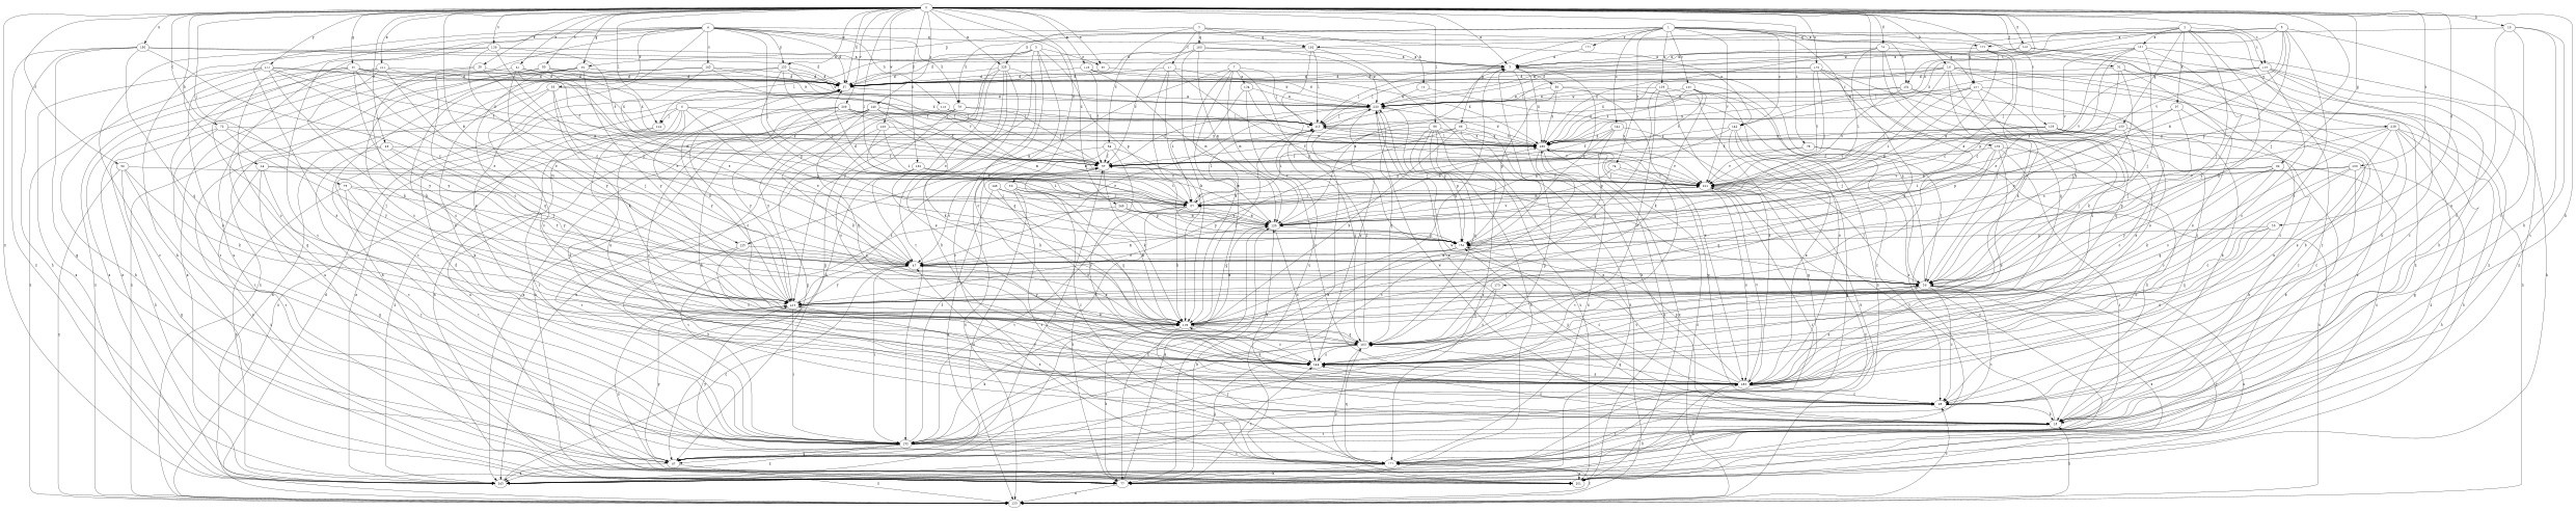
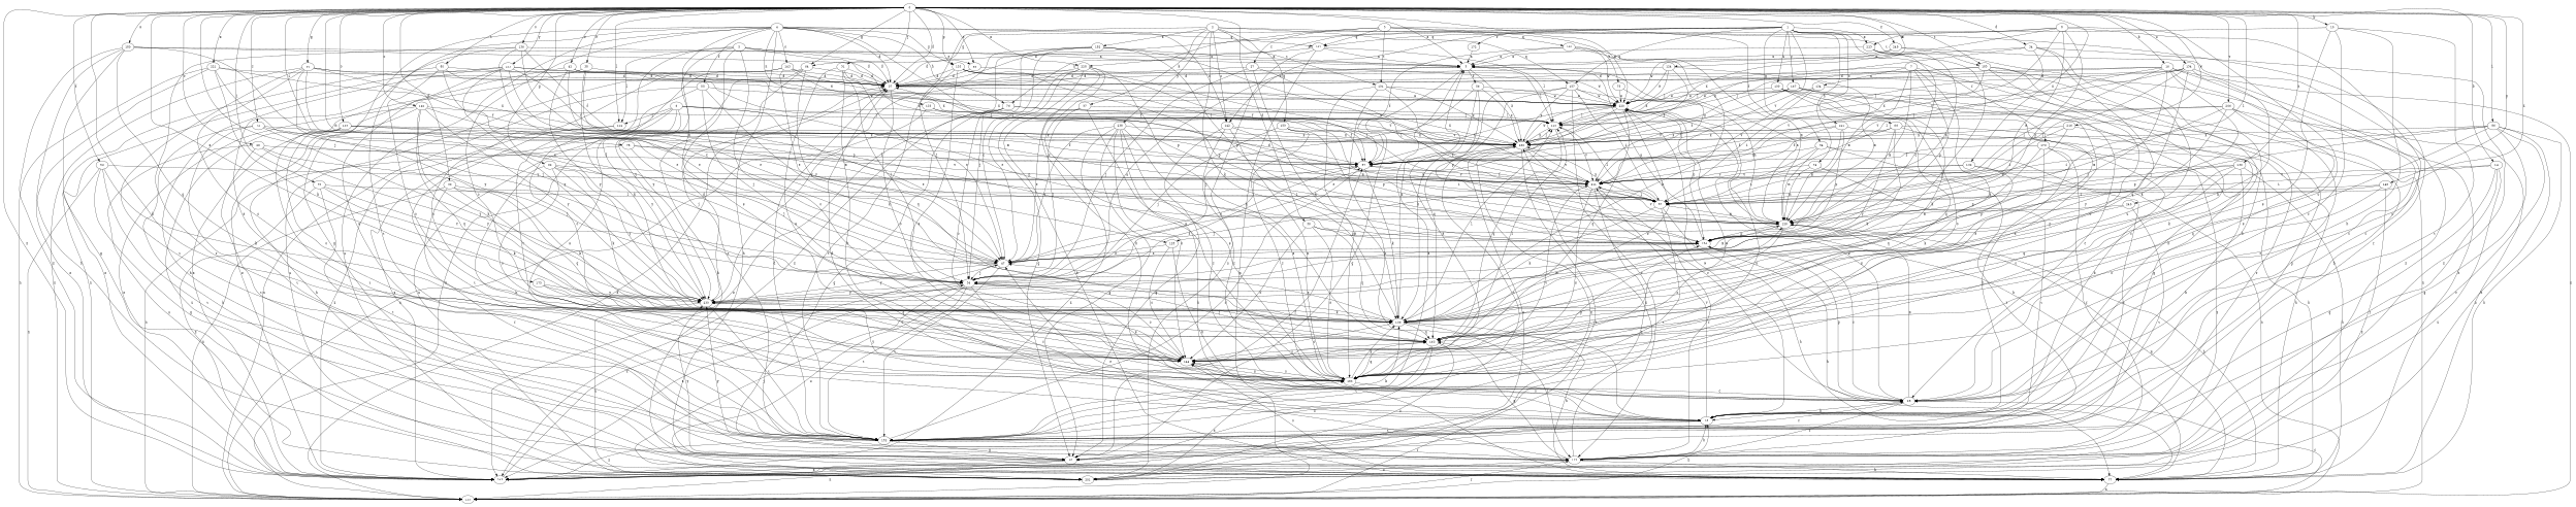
  strict digraph {
    fontname="Courier Prime"
    node [fontname="Courier Prime"]
    edge [fontname="Courier Prime"]
    0
    9
    10
    14
    16
    18
    n7 [label=72]
    26
    30
    34
    36
    37
    38
    42
    46
    52
    60
    62
    64
    78
    79
    80
    86
    87
    91
    96
    114
    124
    125
    130
    132
    136
    139
    140
    146
    153
    175
    180
    189
    194
    206
    216
    220
    221
    228
    233
    246
    248
    249
    67
    115
    230
    56
    162
    183
    192
    28
    173
    211
    201
    106
    135
    144
    77
    239
    57
    163
    154
    126
    47
    1
    66
    74
    141
    142
    157
    167
    170
    172
    199
    229
    2
    97
    159
    182
    191
    238
    3
    27
    54
    75
    76
    160
    4
    55
    133
    143
    5
    6
    7
    134
    8
    0 -> 9 [label=a]
    0 -> 10 [label=b]
    0 -> 14 [label=b]
    0 -> 16 [label=b]
    0 -> 18 [label=b]
    0 -> n7 [label=c]
    0 -> 26 [label=c]
    0 -> 30 [label=d]
    0 -> 34 [label=d]
    0 -> 36 [label=d]
    0 -> 37 [label=d]
    0 -> 38 [label=e]
    0 -> 42 [label=e]
    0 -> 46 [label=e]
    0 -> 52 [label=f]
    0 -> 60 [label=g]
    0 -> 62 [label=g]
    0 -> 64 [label=g]
    0 -> 78 [label=i]
    0 -> 79 [label=i]
    0 -> 80 [label=i]
    0 -> 86 [label=i]
    0 -> 87 [label=i]
    0 -> 91 [label=j]
    0 -> 96 [label=j]
    0 -> 114 [label=l]
    0 -> 124 [label=m]
    0 -> 125 [label=m]
    0 -> 130 [label=n]
    0 -> 132 [label=n]
    0 -> 136 [label=o]
    0 -> 139 [label=o]
    0 -> 140 [label=o]
+   0 -> 146 [label=p]
    0 -> 153 [label=p]
    0 -> 175 [label=s]
    0 -> 180 [label=s]
    0 -> 189 [label=t]
    0 -> 194 [label=u]
    0 -> 206 [label=v]
    0 -> 216 [label=w]
    0 -> 220 [label=w]
    0 -> 221 [label=x]
    0 -> 228 [label=x]
    0 -> 233 [label=y]
    0 -> 246 [label=z]
    0 -> 248 [label=z]
    0 -> 249 [label=z]
    9 -> 37 [label=d]
    9 -> 67 [label=g]
    9 -> 115 [label=l]
    9 -> 230 [label=x]
    9 -> 56 [label=f]
    10 -> 18 [label=b]
    10 -> 162 [label=q]
    10 -> 183 [label=s]
    10 -> 192 [label=t]
    10 -> 28 [label=c]
    14 -> 87 [label=i]
    14 -> 67 [label=g]
    14 -> 173 [label=r]
    14 -> 211 [label=v]
    14 -> 201 [label=u]
    16 -> 37 [label=d]
    16 -> 87 [label=i]
    16 -> 96 [label=j]
    16 -> 115 [label=l]
    16 -> 230 [label=x]
    16 -> 183 [label=s]
    16 -> 28 [label=c]
    16 -> 106 [label=k]
    16 -> 135 [label=n]
    18 -> 37 [label=d]
    18 -> 220 [label=w]
    18 -> 192 [label=t]
    18 -> 211 [label=v]
    18 -> 144 [label=o]
    n7 -> 96 [label=j]
    n7 -> 230 [label=x]
    n7 -> 192 [label=t]
    n7 -> 77 [label=h]
    n7 -> 239 [label=y]
    26 -> 96 [label=j]
    26 -> 192 [label=t]
    26 -> 201 [label=u]
    26 -> 239 [label=y]
    26 -> 57 [label=f]
    30 -> 87 [label=i]
    30 -> 173 [label=r]
    30 -> 106 [label=k]
    30 -> 135 [label=n]
    30 -> 163 [label=q]
    34 -> 9 [label=a]
    34 -> 87 [label=i]
    34 -> 249 [label=z]
    34 -> 230 [label=x]
    34 -> 183 [label=u]
    34 -> 163 [label=q]
    36 -> 183 [label=s]
    36 -> 144 [label=o]
    36 -> 163 [label=q]
    36 -> 154 [label=p]
    37 -> 220 [label=w]
    37 -> 144 [label=o]
    38 -> 37 [label=d]
    38 -> 249 [label=z]
    38 -> 106 [label=k]
    38 -> 154 [label=p]
    42 -> 37 [label=d]
    42 -> 249 [label=z]
    42 -> 230 [label=x]
    42 -> 239 [label=y]
    42 -> 126 [label=m]
    46 -> 37 [label=d]
    46 -> 135 [label=n]
    52 -> 67 [label=g]
    52 -> 192 [label=t]
    52 -> 211 [label=v]
    52 -> 106 [label=k]
    52 -> 135 [label=n]
    60 -> 37 [label=d]
    60 -> 220 [label=w]
    60 -> 230 [label=x]
    60 -> 192 [label=t]
    60 -> 135 [label=n]
    60 -> 144 [label=o]
    60 -> 239 [label=y]
    60 -> 47 [label=e]
    62 -> 18 [label=b]
    62 -> 87 [label=i]
    62 -> 211 [label=v]
    62 -> 106 [label=k]
    62 -> 144 [label=o]
    62 -> 239 [label=y]
    64 -> 37 [label=d]
    64 -> 135 [label=n]
    64 -> 77 [label=h]
    64 -> 239 [label=y]
    64 -> 163 [label=q]
    78 -> 96 [label=j]
    78 -> 211 [label=v]
    78 -> 135 [label=n]
    78 -> 57 [label=f]
    79 -> 87 [label=i]
    79 -> 249 [label=z]
    79 -> 192 [label=t]
    79 -> 106 [label=k]
    79 -> 47 [label=e]
    80 -> 37 [label=d]
    80 -> 230 [label=x]
    80 -> 135 [label=n]
    80 -> 144 [label=o]
    80 -> 47 [label=e]
    86 -> 87 [label=i]
+   86 -> 67 [label=g]
    86 -> 230 [label=x]
    86 -> 173 [label=r]
    86 -> 201 [label=u]
    86 -> 77 [label=h]
    86 -> 163 [label=q]
    86 -> 154 [label=p]
    87 -> 37 [label=d]
    87 -> 115 [label=l]
    87 -> 230 [label=x]
    87 -> 192 [label=t]
    87 -> 106 [label=k]
    87 -> 77 [label=h]
    87 -> 126 [label=m]
    91 -> 18 [label=b]
    91 -> 37 [label=d]
    91 -> 96 [label=j]
    91 -> 183 [label=s]
    91 -> 47 [label=e]
    96 -> 9 [label=a]
    96 -> 249 [label=z]
    96 -> 183 [label=s]
    96 -> 192 [label=t]
    96 -> 28 [label=c]
    96 -> 201 [label=u]
    96 -> 144 [label=o]
    96 -> 239 [label=y]
    114 -> 249 [label=z]
    114 -> 192 [label=t]
    124 -> 37 [label=d]
    124 -> 220 [label=w]
    124 -> 230 [label=x]
    124 -> 57 [label=f]
    124 -> 126 [label=m]
    125 -> 18 [label=b]
    125 -> 144 [label=o]
    125 -> 47 [label=e]
    130 -> 18 [label=b]
    130 -> 211 [label=v]
    130 -> 144 [label=o]
    130 -> 77 [label=h]
    130 -> 163 [label=q]
    130 -> 154 [label=p]
    132 -> 87 [label=i]
    132 -> 192 [label=t]
    132 -> 211 [label=v]
    132 -> 106 [label=k]
    136 -> 9 [label=a]
    136 -> 183 [label=s]
    136 -> 173 [label=r]
    136 -> 57 [label=f]
    136 -> 126 [label=m]
    136 -> 47 [label=e]
    139 -> 230 [label=x]
    139 -> 192 [label=t]
    139 -> 211 [label=v]
    139 -> 201 [label=u]
    139 -> 144 [label=o]
    139 -> 57 [label=f]
    140 -> 249 [label=z]
    140 -> 115 [label=l]
    140 -> 106 [label=k]
    140 -> 77 [label=h]
    140 -> 239 [label=y]
    140 -> 163 [label=q]
    140 -> 126 [label=m]
    146 -> 87 [label=i]
    146 -> 249 [label=z]
    146 -> 144 [label=o]
    146 -> 154 [label=p]
    153 -> 37 [label=d]
    153 -> 87 [label=i]
    153 -> 183 [label=s]
    153 -> 192 [label=t]
    153 -> 211 [label=v]
    153 -> 57 [label=f]
    153 -> 154 [label=p]
    175 -> 144 [label=o]
    175 -> 239 [label=y]
    175 -> 163 [label=q]
    180 -> 9 [label=a]
    180 -> 37 [label=d]
    180 -> 249 [label=z]
    180 -> 67 [label=g]
    180 -> 77 [label=h]
    180 -> 163 [label=q]
    180 -> 47 [label=e]
    189 -> 18 [label=b]
    189 -> 37 [label=d]
    189 -> 115 [label=l]
    189 -> 28 [label=c]
    189 -> 211 [label=v]
    189 -> 144 [label=o]
    189 -> 77 [label=h]
    194 -> 37 [label=d]
    194 -> 87 [label=i]
    194 -> 96 [label=j]
    194 -> 115 [label=l]
    194 -> 28 [label=c]
    194 -> 211 [label=v]
    194 -> 106 [label=k]
    206 -> 18 [label=b]
    206 -> 115 [label=l]
    206 -> 28 [label=c]
    206 -> 77 [label=h]
    206 -> 239 [label=y]
    206 -> 57 [label=f]
    206 -> 126 [label=m]
    216 -> 87 [label=i]
    216 -> 230 [label=x]
    216 -> 106 [label=k]
    216 -> 126 [label=m]
    220 -> 115 [label=l]
    220 -> 77 [label=h]
    220 -> 57 [label=f]
    220 -> 163 [label=q]
    220 -> 154 [label=p]
    220 -> 47 [label=e]
    221 -> 37 [label=d]
    221 -> 96 [label=j]
    221 -> 249 [label=z]
    221 -> 106 [label=k]
    221 -> 135 [label=n]
    221 -> 57 [label=f]
    228 -> 18 [label=b]
    228 -> 37 [label=d]
    228 -> 67 [label=g]
    228 -> 183 [label=s]
    228 -> 77 [label=h]
    228 -> 163 [label=q]
    228 -> 47 [label=e]
    233 -> 37 [label=d]
    233 -> 249 [label=z]
    233 -> 230 [label=x]
    233 -> 183 [label=s]
    233 -> 77 [label=h]
    233 -> 239 [label=y]
    233 -> 57 [label=f]
    233 -> 47 [label=e]
    246 -> 192 [label=t]
    246 -> 154 [label=p]
    246 -> 126 [label=m]
    248 -> 9 [label=a]
    248 -> 18 [label=b]
    248 -> 220 [label=w]
    248 -> 249 [label=z]
    249 -> 47 [label=e]
    67 -> 249 [label=z]
    67 -> 135 [label=n]
    67 -> 239 [label=y]
    67 -> 57 [label=f]
    115 -> 230 [label=x]
    115 -> 211 [label=v]
    115 -> 163 [label=q]
    230 -> 220 [label=w]
    230 -> 115 [label=l]
    230 -> 192 [label=t]
    230 -> 28 [label=c]
    230 -> 211 [label=v]
    230 -> 201 [label=u]
    230 -> 135 [label=n]
    230 -> 57 [label=f]
    56 -> 96 [label=j]
    56 -> 220 [label=w]
    56 -> 230 [label=x]
    56 -> 183 [label=s]
    56 -> 154 [label=p]
    162 -> 9 [label=a]
    162 -> 37 [label=d]
    162 -> 115 [label=l]
    162 -> 201 [label=u]
    162 -> 135 [label=n]
    183 -> 220 [label=w]
    183 -> 28 [label=c]
    183 -> 211 [label=v]
    183 -> 106 [label=k]
    183 -> 144 [label=o]
    183 -> 239 [label=y]
    183 -> 163 [label=q]
    183 -> 154 [label=p]
    192 -> 9 [label=a]
    192 -> 37 [label=d]
    192 -> 249 [label=z]
    192 -> 67 [label=g]
    192 -> 28 [label=c]
    192 -> 173 [label=r]
    192 -> 106 [label=k]
    192 -> 57 [label=f]
    28 -> 18 [label=b]
    28 -> 220 [label=w]
    28 -> 173 [label=r]
    28 -> 154 [label=p]
    28 -> 126 [label=m]
    173 -> 18 [label=b]
    173 -> 230 [label=x]
    173 -> 201 [label=u]
    173 -> 77 [label=h]
    173 -> 239 [label=y]
    173 -> 163 [label=q]
    173 -> 47 [label=e]
    211 -> 87 [label=i]
    211 -> 96 [label=j]
    211 -> 249 [label=z]
    211 -> 183 [label=s]
    211 -> 173 [label=r]
    211 -> 57 [label=f]
    201 -> 96 [label=j]
    201 -> 230 [label=x]
    201 -> 183 [label=s]
    106 -> 9 [label=a]
    106 -> 115 [label=l]
    106 -> 173 [label=r]
    106 -> 144 [label=o]
    106 -> 77 [label=h]
    106 -> 163 [label=q]
    106 -> 126 [label=m]
    106 -> 47 [label=e]
    135 -> 18 [label=b]
    135 -> 37 [label=d]
    135 -> 28 [label=c]
    135 -> 173 [label=r]
    144 -> 220 [label=w]
    144 -> 183 [label=s]
    77 -> 135 [label=n]
    77 -> 144 [label=o]
    77 -> 126 [label=m]
    239 -> 37 [label=d]
    239 -> 192 [label=t]
    239 -> 201 [label=u]
    239 -> 106 [label=k]
    239 -> 57 [label=f]
    57 -> 211 [label=v]
    57 -> 106 [label=k]
    57 -> 47 [label=e]
    163 -> 96 [label=j]
    163 -> 249 [label=z]
    163 -> 115 [label=l]
    163 -> 192 [label=t]
    163 -> 201 [label=u]
    163 -> 144 [label=o]
    154 -> 9 [label=a]
    154 -> 28 [label=c]
    154 -> 77 [label=h]
    154 -> 47 [label=e]
    126 -> 9 [label=a]
    126 -> 211 [label=v]
    126 -> 144 [label=o]
    126 -> 77 [label=h]
    126 -> 154 [label=p]
    47 -> 96 [label=j]
    47 -> 192 [label=t]
    47 -> 239 [label=y]
    47 -> 126 [label=m]
    1 -> 64 [label=g]
    1 -> 228 [label=x]
    1 -> 173 [label=r]
    1 -> 211 [label=v]
    1 -> 66 [label=g]
    1 -> 74 [label=h]
    1 -> 141 [label=o]
    1 -> 142 [label=o]
    1 -> 157 [label=q]
    1 -> 167 [label=r]
    1 -> 170 [label=r]
    1 -> 172 [label=r]
    1 -> 199 [label=u]
    1 -> 229 [label=x]
    66 -> 18 [label=b]
    66 -> 230 [label=x]
    66 -> 106 [label=k]
    66 -> 77 [label=h]
    66 -> 239 [label=y]
    66 -> 57 [label=f]
    74 -> 192 [label=t]
    74 -> 211 [label=v]
    74 -> 126 [label=m]
    141 -> 230 [label=x]
    141 -> 77 [label=h]
    141 -> 57 [label=f]
    141 -> 154 [label=p]
    141 -> 126 [label=m]
    142 -> 67 [label=g]
    142 -> 230 [label=x]
    142 -> 183 [label=s]
    142 -> 28 [label=c]
    142 -> 126 [label=m]
    157 -> 87 [label=i]
    157 -> 220 [label=w]
    157 -> 230 [label=x]
    157 -> 173 [label=r]
    157 -> 106 [label=k]
    157 -> 163 [label=q]
    157 -> 126 [label=m]
    167 -> 220 [label=w]
    167 -> 230 [label=x]
    167 -> 183 [label=s]
    167 -> 173 [label=r]
    167 -> 106 [label=k]
    167 -> 57 [label=f]
    170 -> 18 [label=b]
    170 -> 249 [label=z]
    170 -> 183 [label=s]
    170 -> 173 [label=r]
    170 -> 57 [label=f]
    170 -> 163 [label=q]
    172 -> 9 [label=a]
    199 -> 220 [label=w]
    199 -> 67 [label=g]
    199 -> 183 [label=s]
    199 -> 144 [label=o]
    199 -> 163 [label=q]
    229 -> 9 [label=a]
    229 -> 239 [label=y]
    229 -> 126 [label=m]
    229 -> 47 [label=e]
    2 -> 96 [label=j]
    2 -> 189 [label=t]
    2 -> 106 [label=k]
    2 -> 142 [label=o]
    2 -> 157 [label=q]
    2 -> 97 [label=k]
    2 -> 159 [label=q]
    2 -> 182 [label=s]
    2 -> 191 [label=t]
    2 -> 238 [label=y]
    97 -> 96 [label=j]
    97 -> 115 [label=l]
    97 -> 183 [label=s]
    97 -> 47 [label=e]
    159 -> 96 [label=j]
    159 -> 230 [label=x]
    159 -> 28 [label=c]
    159 -> 154 [label=p]
    159 -> 126 [label=m]
    182 -> 9 [label=a]
    182 -> 96 [label=j]
    182 -> 249 [label=z]
    182 -> 211 [label=v]
    182 -> 239 [label=y]
    182 -> 154 [label=p]
    182 -> 47 [label=e]
    191 -> 18 [label=b]
    191 -> 220 [label=w]
    191 -> 230 [label=x]
    191 -> 183 [label=s]
    191 -> 211 [label=v]
    238 -> 249 [label=z]
    238 -> 67 [label=g]
    238 -> 230 [label=x]
    238 -> 183 [label=s]
    238 -> 28 [label=c]
    238 -> 144 [label=o]
    238 -> 77 [label=h]
    238 -> 47 [label=e]
    3 -> 162 [label=q]
    3 -> 191 [label=t]
    3 -> 27 [label=c]
    3 -> 54 [label=f]
    3 -> 75 [label=h]
    3 -> 76 [label=h]
    3 -> 160 [label=q]
    27 -> 37 [label=d]
    27 -> 87 [label=i]
    27 -> 96 [label=j]
    27 -> 220 [label=w]
    27 -> 106 [label=k]
    54 -> 183 [label=s]
    54 -> 173 [label=r]
    54 -> 135 [label=n]
    54 -> 57 [label=f]
    54 -> 126 [label=m]
    75 -> 220 [label=w]
    75 -> 211 [label=v]
    76 -> 249 [label=z]
    76 -> 67 [label=g]
    76 -> 115 [label=l]
    76 -> 230 [label=x]
    76 -> 144 [label=o]
    160 -> 9 [label=a]
    160 -> 220 [label=w]
    160 -> 106 [label=k]
    160 -> 57 [label=f]
    160 -> 126 [label=m]
    4 -> 37 [label=d]
    4 -> 87 [label=i]
    4 -> 153 [label=p]
    4 -> 67 [label=g]
    4 -> 162 [label=q]
    4 -> 183 [label=s]
    4 -> 192 [label=t]
    4 -> 201 [label=u]
    4 -> 144 [label=o]
    4 -> 77 [label=h]
    4 -> 142 [label=o]
    4 -> 76 [label=h]
    4 -> 55 [label=f]
    4 -> 133 [label=n]
    4 -> 143 [label=o]
    55 -> 96 [label=j]
    55 -> 220 [label=w]
    55 -> 106 [label=k]
    55 -> 135 [label=n]
    55 -> 144 [label=o]
    133 -> 115 [label=l]
    133 -> 135 [label=n]
    133 -> 57 [label=f]
    143 -> 37 [label=d]
    143 -> 220 [label=w]
    143 -> 201 [label=u]
    143 -> 144 [label=o]
    143 -> 57 [label=f]
    143 -> 47 [label=e]
    5 -> 37 [label=d]
    5 -> 46 [label=e]
    5 -> 114 [label=l]
    5 -> 192 [label=t]
    5 -> 173 [label=r]
    5 -> 144 [label=o]
    5 -> 239 [label=y]
    5 -> 154 [label=p]
    6 -> 114 [label=l]
    6 -> 249 [label=z]
    6 -> 115 [label=l]
    6 -> 183 [label=s]
    6 -> 201 [label=u]
    6 -> 239 [label=y]
    6 -> 154 [label=p]
    6 -> 47 [label=e]
    7 -> 125 [label=m]
    7 -> 67 [label=g]
    7 -> 115 [label=l]
    7 -> 106 [label=k]
    7 -> 154 [label=p]
    7 -> 126 [label=m]
    7 -> 134 [label=n]
    134 -> 87 [label=i]
    134 -> 220 [label=w]
    134 -> 28 [label=c]
    134 -> 211 [label=v]
    8 -> 37 [label=d]
    8 -> 230 [label=x]
    8 -> 28 [label=c]
    8 -> 211 [label=v]
    8 -> 144 [label=o]
    8 -> 154 [label=p]
    8 -> 126 [label=m]
    8 -> 229 [label=x]
  }
